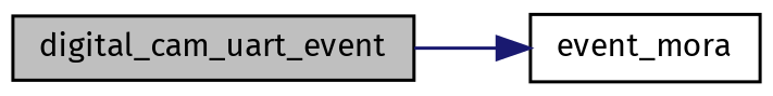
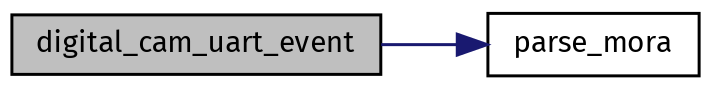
  digraph {
    rankdir=LR
    fontname="Fira Sans"
    node [color=black fontname="Fira Sans" fontsize=10 shape=record style=filled]
    n1 [fillcolor=grey75 fontcolor=black height=0.2 label=digital_cam_uart_event width=0.4]
-   n2 [fillcolor=white height=0.2 label=event_mora width=0.4]
+   n2 [fillcolor=white height=0.2 label=parse_mora width=0.4]
    n1 -> n2 [color=midnightblue fontname="Fira Sans" fontsize=10 labelfontname=FreeSans labelfontsize=10 style=solid]
  }
